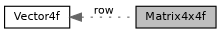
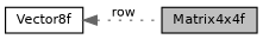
  digraph {
    rankdir=LR
    node [color=black fontname=Helvetica fontsize=10 shape=record style=filled]
    n1 [fillcolor=grey75 fontcolor=black height=0.2 label=Matrix4x4f width=0.4]
-   n2 [fillcolor=white height=0.2 label=Vector4f width=0.4]
+   n2 [fillcolor=white height=0.2 label=Vector8f width=0.4]
    n2 -> n1 [color=gray40 dir=back fontname=Helvetica fontsize=10 label=" row" labelfontname=Helvetica labelfontsize=10 style=dotted]
  }
